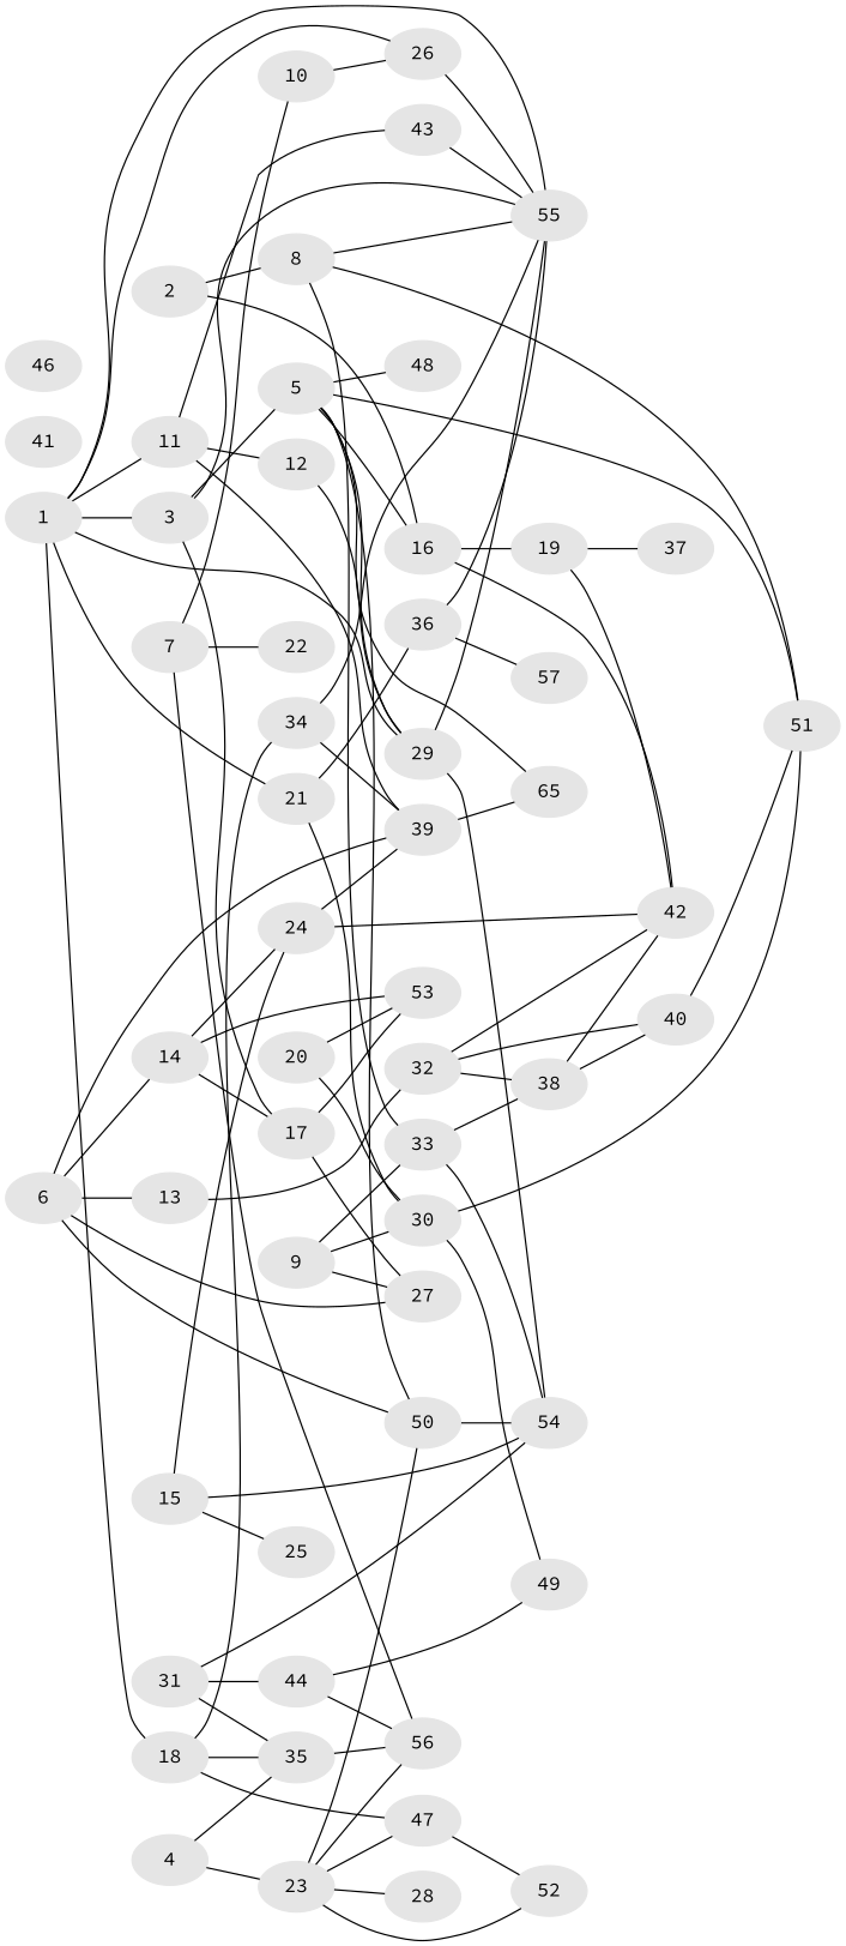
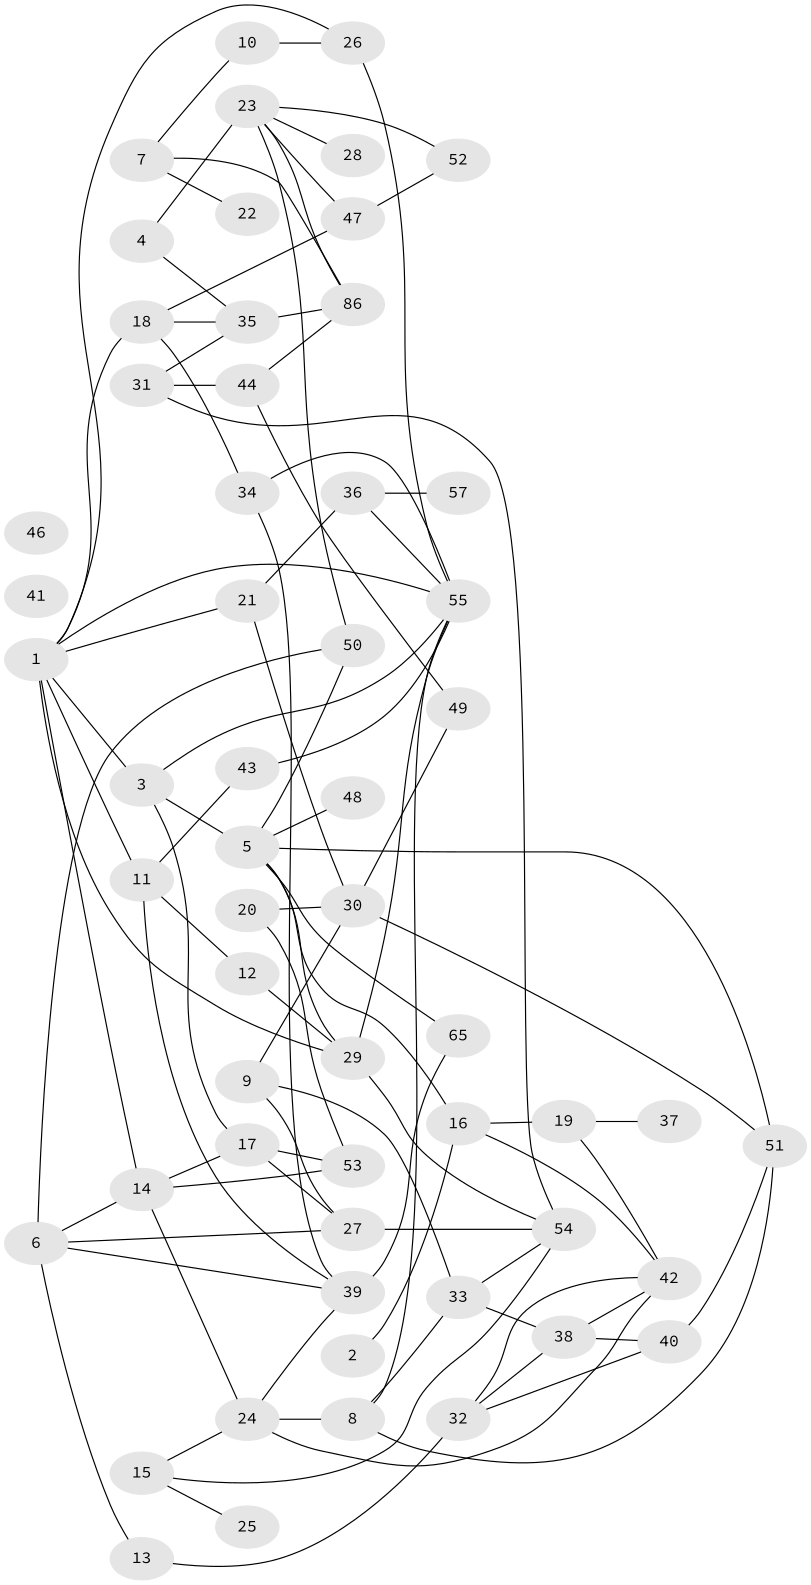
  graph {
    fontname="Source Code Pro"
    rankdir=LR
    node [color=gray90 fontname="Source Code Pro" style=filled]
    edge [fontname="Source Code Pro"]
    1
    3
    11
    14
    18
    21
    26
    29
    55
    5
    17
    39
    12
    43
    53
    24
    35
    34
    47
    30
    36
    54
    2
    8
    16
    51
    33
    19
    42
    n30 [label=65]
    48
    50
    27
    4
    23
-   56
+   56 [label=86]
    28
    52
    6
    13
    32
    7
    10
    22
    38
    9
    49
    40
    15
    25
    37
    20
    57
    31
    44
    41
    46
    1 -- 3
    1 -- 11
+   1 -- 14
    1 -- 18
    1 -- 21
    1 -- 26
    1 -- 29
    1 -- 55
    3 -- 55
    3 -- 5
    3 -- 17
    11 -- 39
    11 -- 12
    11 -- 43
    14 -- 17
    14 -- 53
    14 -- 24
    18 -- 35
    18 -- 34
    18 -- 47
    21 -- 30
    21 -- 36
    26 -- 55
    29 -- 55
    29 -- 54
    5 -- 29
    5 -- 16
    5 -- 51
    5 -- n30
    5 -- 48
    5 -- 50
    17 -- 53
    17 -- 27
    39 -- n30
    12 -- 29
    43 -- 55
    24 -- 39
    24 -- 42
    35 -- 56
    34 -- 55
    34 -- 39
    47 -- 52
    30 -- 51
    30 -- 49
    36 -- 55
    36 -- 57
-   2 -- 8
+   24 -- 8
    2 -- 16
    8 -- 55
    8 -- 51
    8 -- 33
    16 -- 19
    16 -- 42
    33 -- 54
    33 -- 38
    19 -- 42
    19 -- 37
-   50 -- 54
+   27 -- 54
    4 -- 35
    4 -- 23
    23 -- 47
    23 -- 50
    23 -- 56
    23 -- 28
    23 -- 52
    6 -- 14
    6 -- 39
    6 -- 50
    6 -- 27
    6 -- 13
    13 -- 32
    32 -- 42
    32 -- 38
    32 -- 40
    7 -- 56
    7 -- 10
    7 -- 22
    10 -- 26
    38 -- 42
    38 -- 40
    9 -- 30
    9 -- 33
    9 -- 27
    40 -- 51
    15 -- 24
    15 -- 54
    15 -- 25
    20 -- 53
    20 -- 30
    31 -- 35
    31 -- 54
    31 -- 44
    44 -- 56
    44 -- 49
  }
